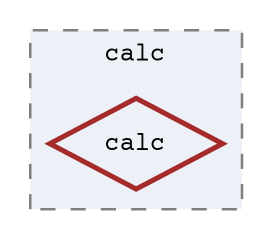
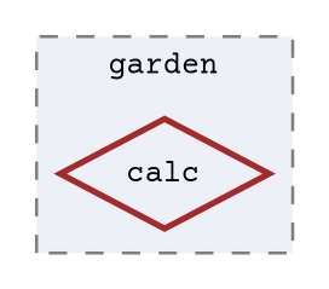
  digraph {
    compound=true
    fontname="Courier Prime"
    n1 [color=brown fillcolor="#edf0f7" fontname="Courier Prime" fontsize=10 label=calc shape=diamond style="filled,bold,"]
    subgraph cluster_1 {
      bgcolor="#edf0f7"
      fontsize=10
-     label=calc
+     label=garden
      pencolor=grey50
      style="filled,dashed,"
      n1
    }
  }
